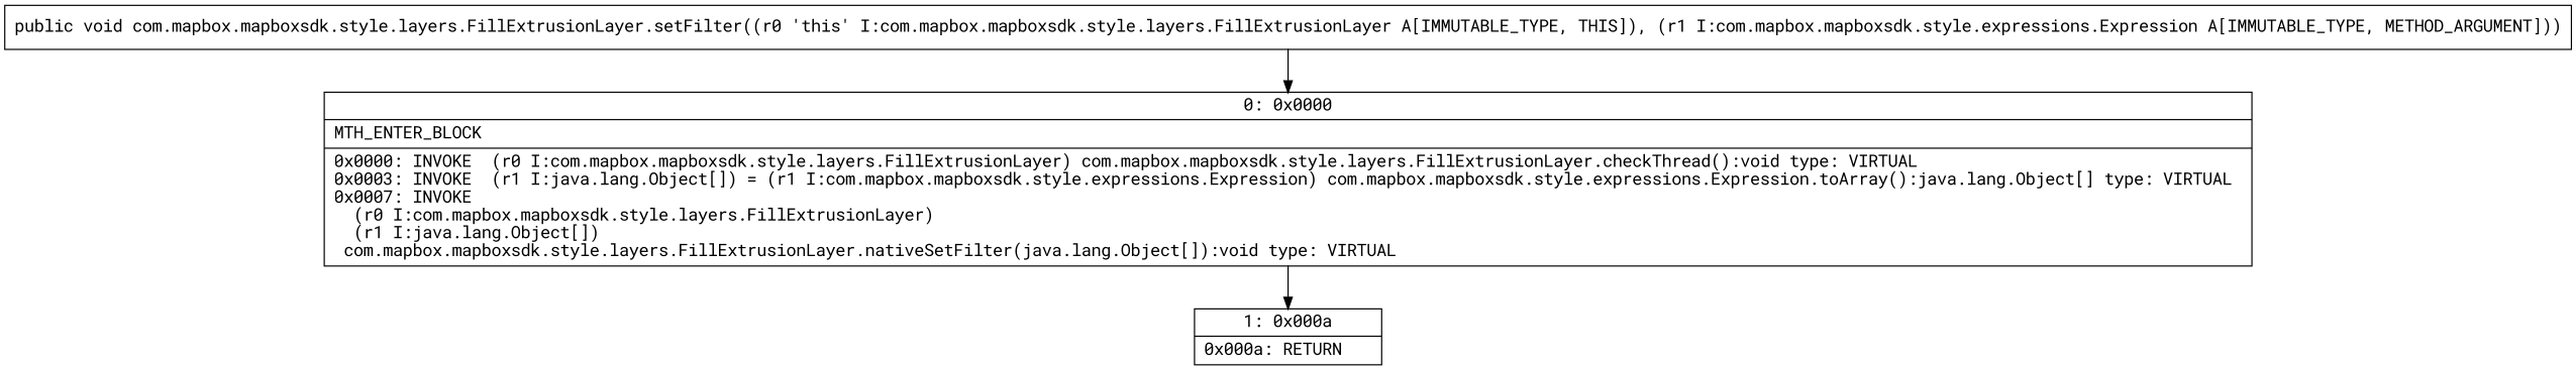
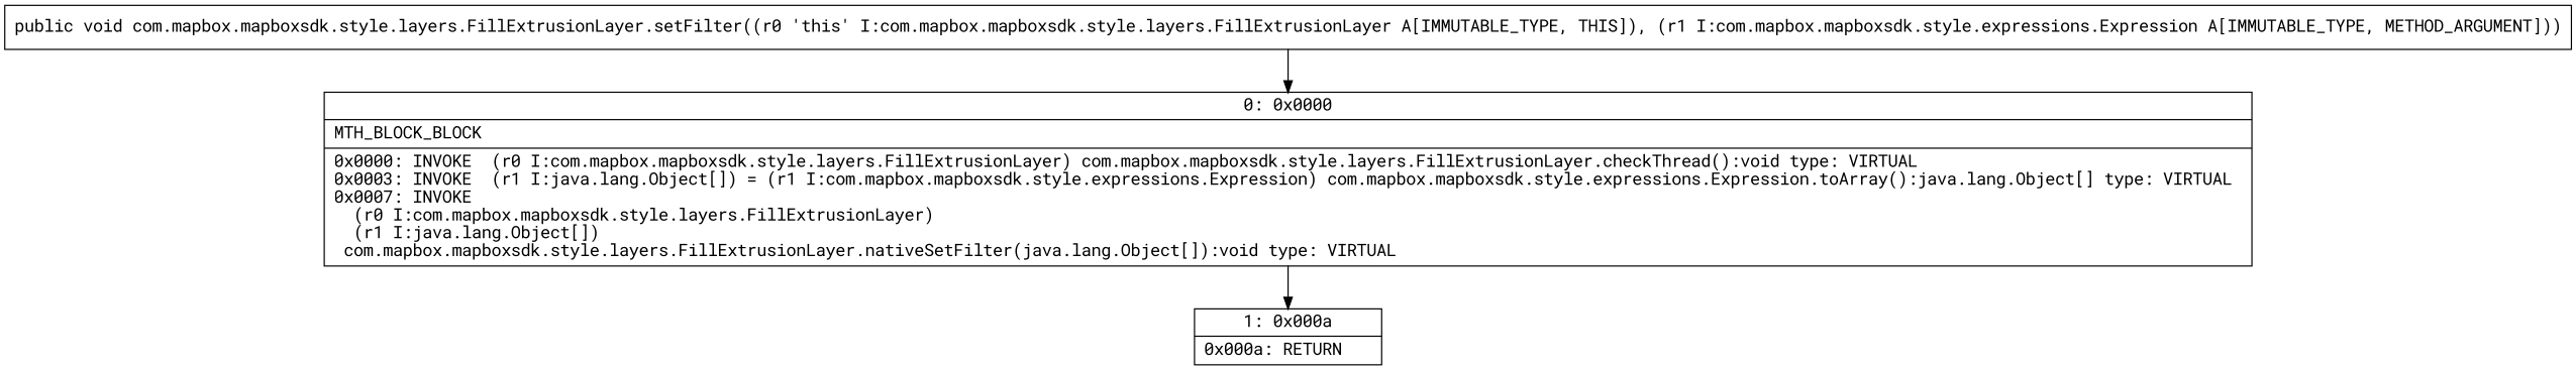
  digraph {
    fontname="Roboto Mono"
    node [shape=record fontname="Roboto Mono"]
    edge [fontname="Roboto Mono"]
-   n1 [label="{0\:\ 0x0000|MTH_ENTER_BLOCK\l|0x0000: INVOKE  (r0 I:com.mapbox.mapboxsdk.style.layers.FillExtrusionLayer) com.mapbox.mapboxsdk.style.layers.FillExtrusionLayer.checkThread():void type: VIRTUAL \l0x0003: INVOKE  (r1 I:java.lang.Object[]) = (r1 I:com.mapbox.mapboxsdk.style.expressions.Expression) com.mapbox.mapboxsdk.style.expressions.Expression.toArray():java.lang.Object[] type: VIRTUAL \l0x0007: INVOKE  \l  (r0 I:com.mapbox.mapboxsdk.style.layers.FillExtrusionLayer)\l  (r1 I:java.lang.Object[])\l com.mapbox.mapboxsdk.style.layers.FillExtrusionLayer.nativeSetFilter(java.lang.Object[]):void type: VIRTUAL \l}"]
+   n1 [label="{0\:\ 0x0000|MTH_BLOCK_BLOCK\l|0x0000: INVOKE  (r0 I:com.mapbox.mapboxsdk.style.layers.FillExtrusionLayer) com.mapbox.mapboxsdk.style.layers.FillExtrusionLayer.checkThread():void type: VIRTUAL \l0x0003: INVOKE  (r1 I:java.lang.Object[]) = (r1 I:com.mapbox.mapboxsdk.style.expressions.Expression) com.mapbox.mapboxsdk.style.expressions.Expression.toArray():java.lang.Object[] type: VIRTUAL \l0x0007: INVOKE  \l  (r0 I:com.mapbox.mapboxsdk.style.layers.FillExtrusionLayer)\l  (r1 I:java.lang.Object[])\l com.mapbox.mapboxsdk.style.layers.FillExtrusionLayer.nativeSetFilter(java.lang.Object[]):void type: VIRTUAL \l}"]
    n2 [label="{1\:\ 0x000a|0x000a: RETURN   \l}"]
    n3 [label="{public void com.mapbox.mapboxsdk.style.layers.FillExtrusionLayer.setFilter((r0 'this' I:com.mapbox.mapboxsdk.style.layers.FillExtrusionLayer A[IMMUTABLE_TYPE, THIS]), (r1 I:com.mapbox.mapboxsdk.style.expressions.Expression A[IMMUTABLE_TYPE, METHOD_ARGUMENT])) }"]
    n1 -> n2
    n3 -> n1
  }
